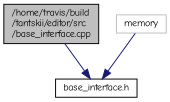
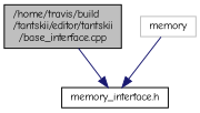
  digraph {
    fontname="Comic Neue"
    node [color=black fillcolor=white fontname="Comic Neue" fontsize=10 shape=record style=filled]
    edge [color=midnightblue fontname="Comic Neue" fontsize=10 labelfontname=Helvetica labelfontsize=10 style=solid]
-   n1 [fillcolor=grey75 fontcolor=black height=0.2 label="/home/travis/build\l/tantskii/editor/src\l/base_interface.cpp" width=0.4]
-   n2 [height=0.2 label="base_interface.h" width=0.4]
+   n1 [fillcolor=grey75 fontcolor=black height=0.2 label="/home/travis/build\l/tantskii/editor/tantskii\l/base_interface.cpp" width=0.4]
+   n2 [height=0.2 label="memory_interface.h" width=0.4]
    n3 [color=grey75 height=0.2 label=memory width=0.4]
    n1 -> n2
    n3 -> n2
  }
